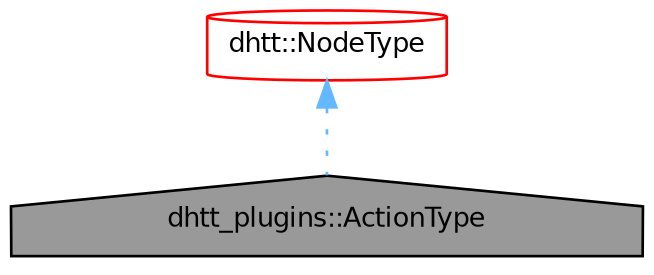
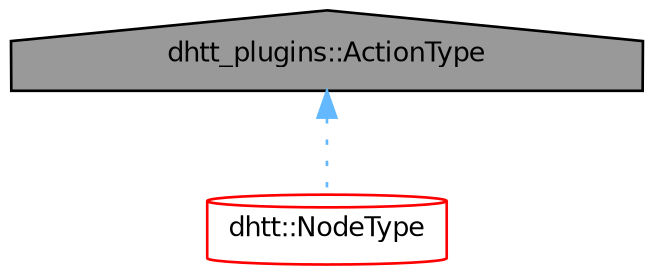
  digraph {
    node [fontname=Helvetica fontsize=10 style=filled]
    n1 [color=black fillcolor=grey60 fontcolor=black height=0.2 label="dhtt_plugins::ActionType" shape=house width=0.4]
    n2 [color=red fillcolor=white height=0.2 label="dhtt::NodeType" shape=cylinder width=0.4]
-   n2 -> n1 [color=steelblue1 dir=back fontname=Helvetica fontsize=10 labelfontname=Helvetica labelfontsize=10 style=dotted]
+   n1 -> n2 [color=steelblue1 dir=back fontname=Helvetica fontsize=10 labelfontname=Helvetica labelfontsize=10 style=dotted]
  }
